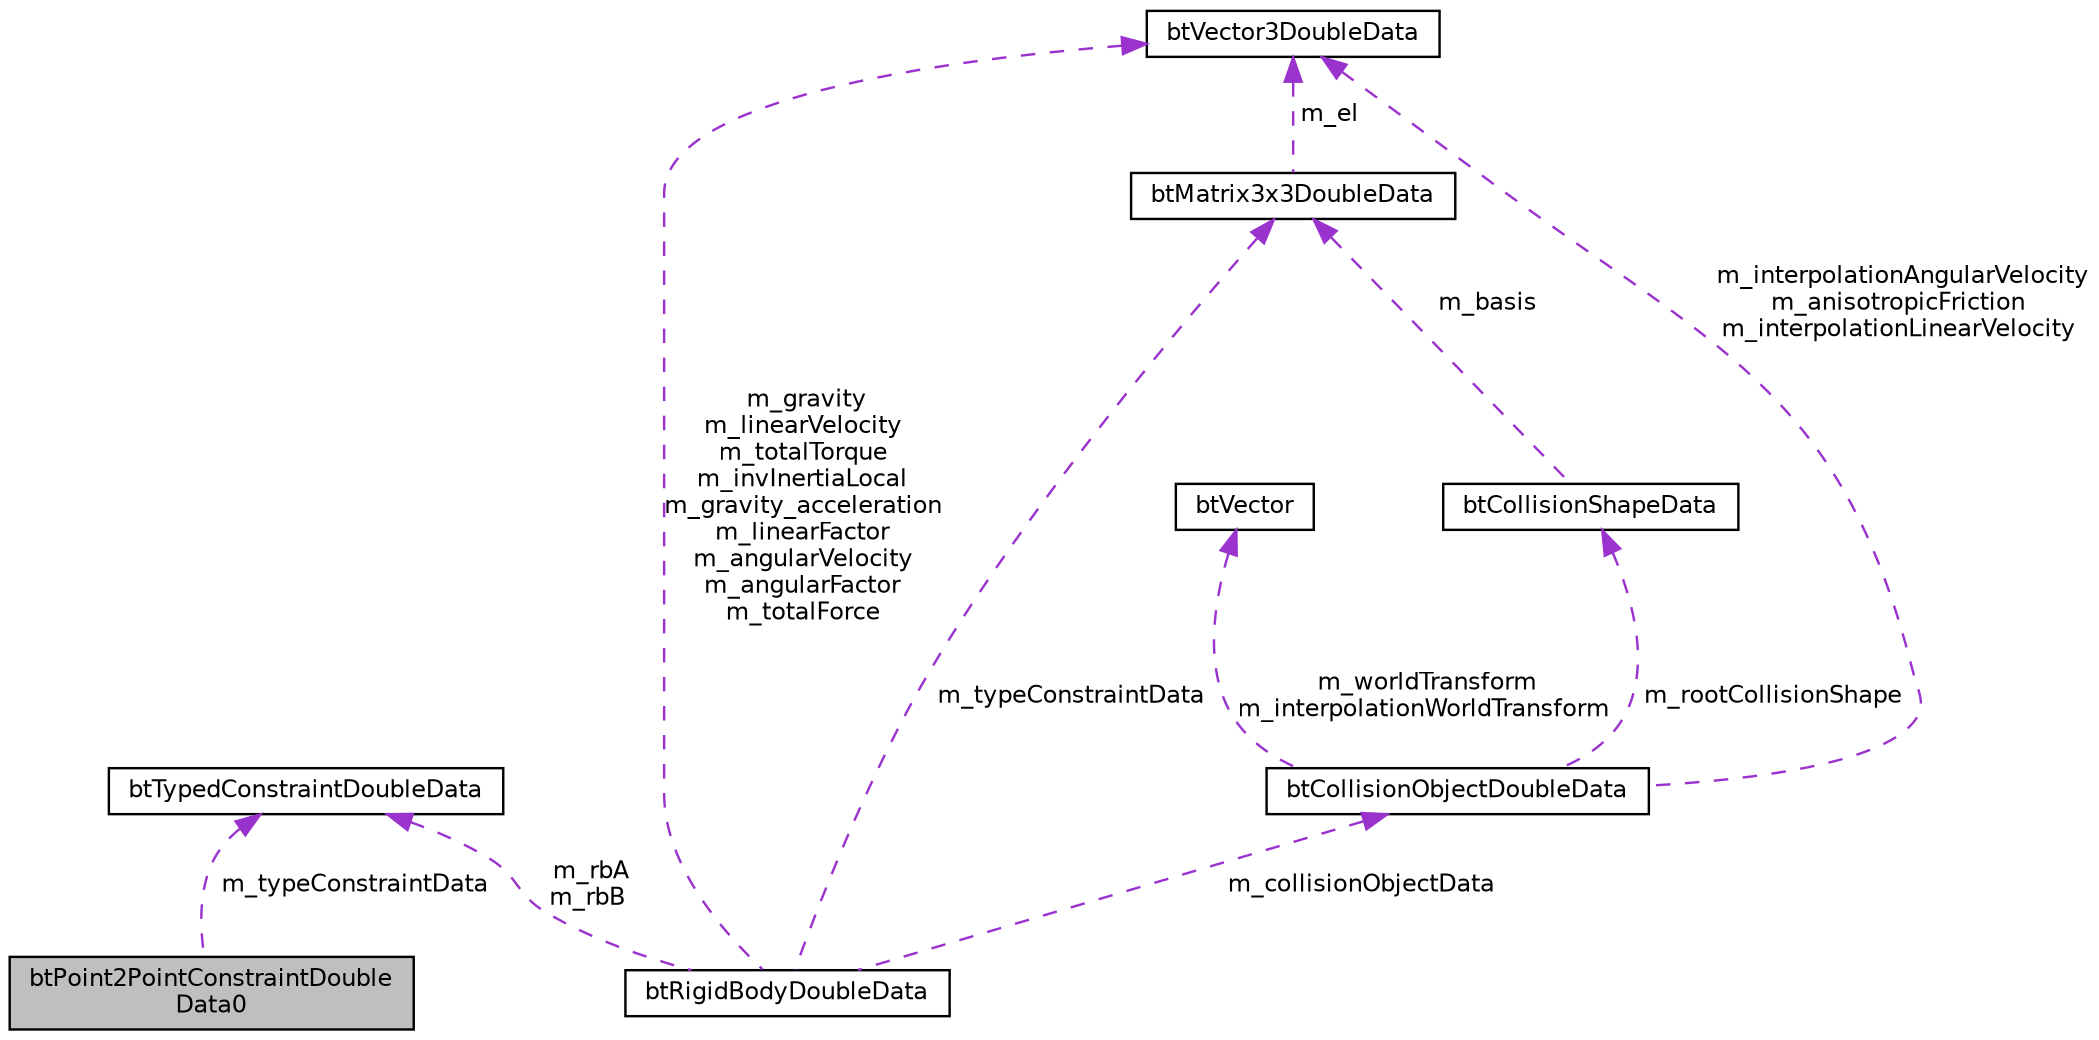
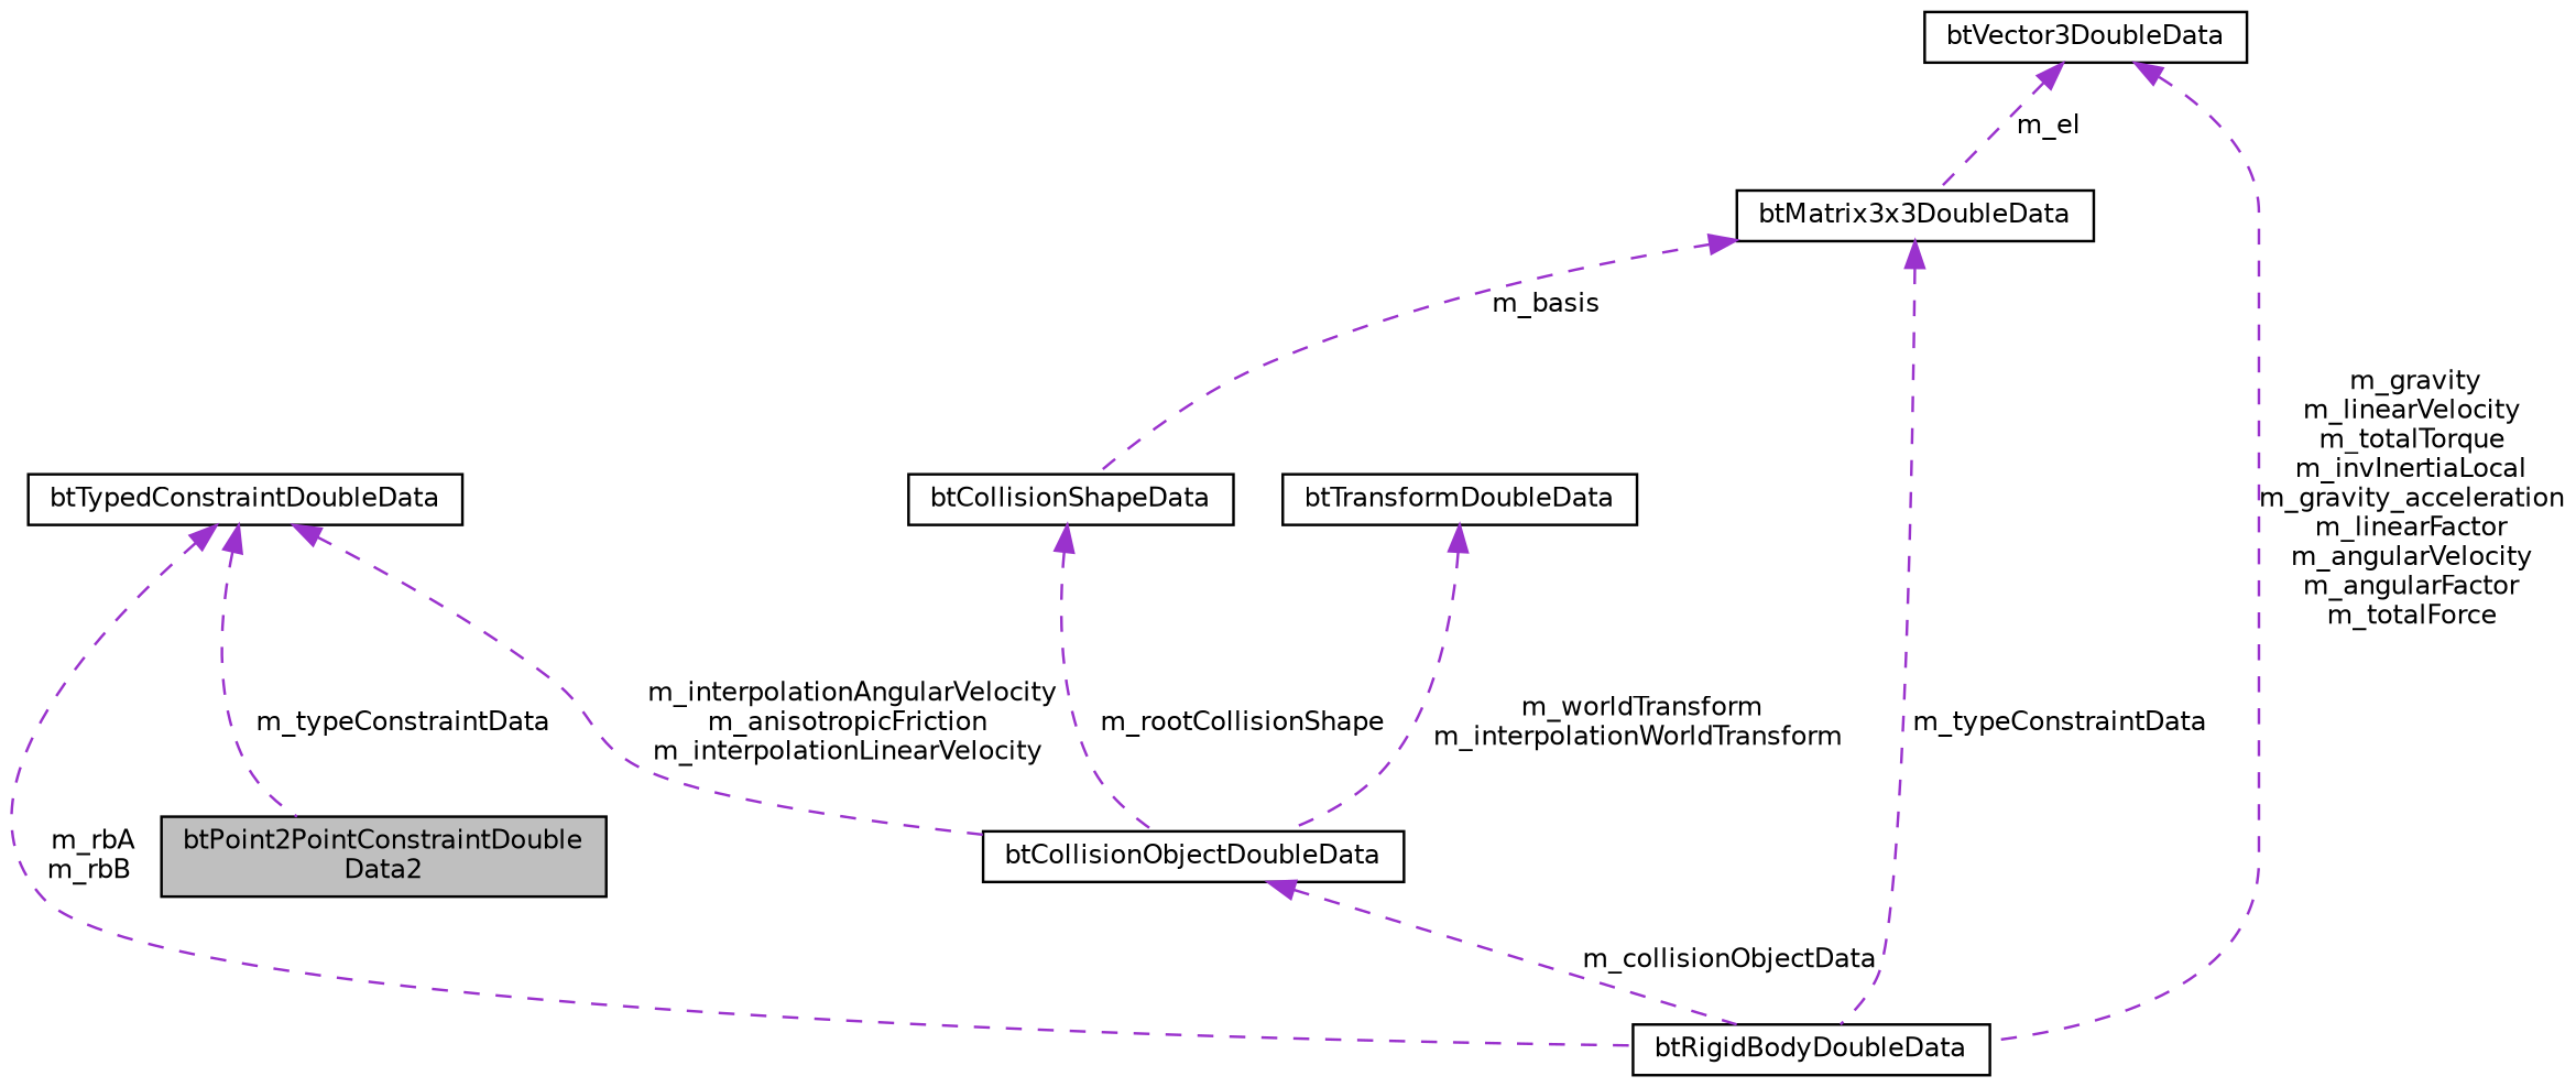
  digraph {
    node [color=black fillcolor=white fontname=Helvetica fontsize=10 shape=record style=filled]
    edge [color=darkorchid3 dir=back fontname=Helvetica fontsize=10 labelfontname=Helvetica labelfontsize=10 style=dashed]
-   n1 [fillcolor=grey75 fontcolor=black height=0.2 label="btPoint2PointConstraintDouble\lData0" width=0.4]
+   n1 [fillcolor=grey75 fontcolor=black height=0.2 label="btPoint2PointConstraintDouble\lData2" width=0.4]
    n2 [height=0.2 label=btTypedConstraintDoubleData width=0.4]
    n3 [height=0.2 label=btRigidBodyDoubleData width=0.4]
    n4 [height=0.2 label=btCollisionObjectDoubleData width=0.4]
    n5 [height=0.2 label=btCollisionShapeData width=0.4]
-   n6 [height=0.2 label=btVector width=0.4]
+   n6 [height=0.2 label=btTransformDoubleData width=0.4]
    n7 [height=0.2 label=btVector3DoubleData width=0.4]
    n8 [height=0.2 label=btMatrix3x3DoubleData width=0.4]
    n2 -> n1 [label=" m_typeConstraintData"]
    n2 -> n3 [label=" m_rbA\nm_rbB"]
    n4 -> n3 [label=" m_collisionObjectData"]
    n5 -> n4 [label=" m_rootCollisionShape"]
    n6 -> n4 [label=" m_worldTransform\nm_interpolationWorldTransform"]
    n7 -> n3 [label=" m_gravity\nm_linearVelocity\nm_totalTorque\nm_invInertiaLocal\nm_gravity_acceleration\nm_linearFactor\nm_angularVelocity\nm_angularFactor\nm_totalForce"]
-   n7 -> n4 [label=" m_interpolationAngularVelocity\nm_anisotropicFriction\nm_interpolationLinearVelocity"]
+   n2 -> n4 [label=" m_interpolationAngularVelocity\nm_anisotropicFriction\nm_interpolationLinearVelocity"]
    n7 -> n8 [label=" m_el"]
    n8 -> n3 [label=" m_typeConstraintData"]
    n8 -> n5 [label=" m_basis"]
  }
